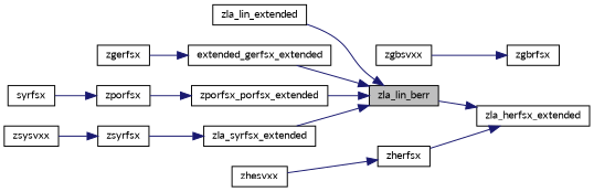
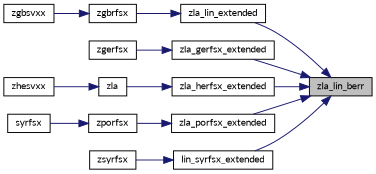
  digraph {
    fontname=Lato
    rankdir=RL
    node [color=black fillcolor=white fontname=Lato fontsize=10 shape=record style=filled]
    edge [color=midnightblue dir=back fontname=Lato fontsize=10 labelfontname=Helvetica labelfontsize=10 style=solid]
    n1 [fillcolor=grey75 fontcolor=black height=0.2 label=zla_lin_berr width=0.4]
    n2 [height=0.2 label=zla_lin_extended width=0.4]
-   n3 [height=0.2 label=extended_gerfsx_extended width=0.4]
+   n3 [height=0.2 label=zla_gerfsx_extended width=0.4]
    n4 [height=0.2 label=zla_herfsx_extended width=0.4]
-   n5 [height=0.2 label=zporfsx_porfsx_extended width=0.4]
-   n6 [height=0.2 label=zla_syrfsx_extended width=0.4]
+   n5 [height=0.2 label=zla_porfsx_extended width=0.4]
+   n6 [height=0.2 label=lin_syrfsx_extended width=0.4]
    n7 [height=0.2 label=zgbrfsx width=0.4]
    n8 [height=0.2 label=zgerfsx width=0.4]
-   n9 [height=0.2 label=zherfsx width=0.4]
+   n9 [height=0.2 label=zla width=0.4]
    n10 [height=0.2 label=zporfsx width=0.4]
    n11 [height=0.2 label=zsyrfsx width=0.4]
    n12 [height=0.2 label=zgbsvxx width=0.4]
    n13 [height=0.2 label=zhesvxx width=0.4]
    n14 [height=0.2 label=syrfsx width=0.4]
-   n15 [height=0.2 label=zsysvxx width=0.4]
    n1 -> n2
    n1 -> n3
-   n4 -> n1
+   n1 -> n4
    n1 -> n5
    n1 -> n6
+   n2 -> n7
    n3 -> n8
    n4 -> n9
    n5 -> n10
    n6 -> n11
    n7 -> n12
    n9 -> n13
    n10 -> n14
-   n11 -> n15
  }
